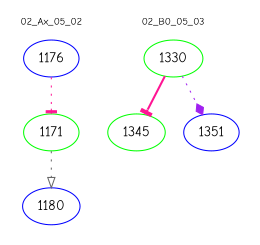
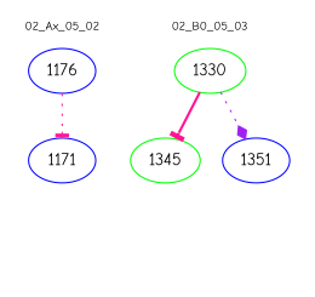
  digraph {
    fontname="Comic Neue"
    node [color=blue fontname="Comic Neue"]
    edge [arrowhead=tee color=deeppink fontname="Comic Neue" style=dotted]
    n1 [label=1176]
-   n2 [color=green label=1171]
-   n3 [label=1180]
+   n2 [label=1171]
    n4 [color=green label=1345]
    n5 [color=green label=1330]
    n6 [label=1351]
    subgraph cluster_1 {
      color=white
      fontsize=10
      label="02_Ax_05_02"
      n1
      n2
-     n3
    }
    subgraph cluster_2 {
      color=white
      fontsize=10
      label="02_B0_05_03"
      n4
      n5
      n6
    }
    n1 -> n2
-   n2 -> n3 [arrowhead=onormal color=gray40]
    n5 -> n4 [style=bold]
    n5 -> n6 [arrowhead=diamond color=purple]
  }
